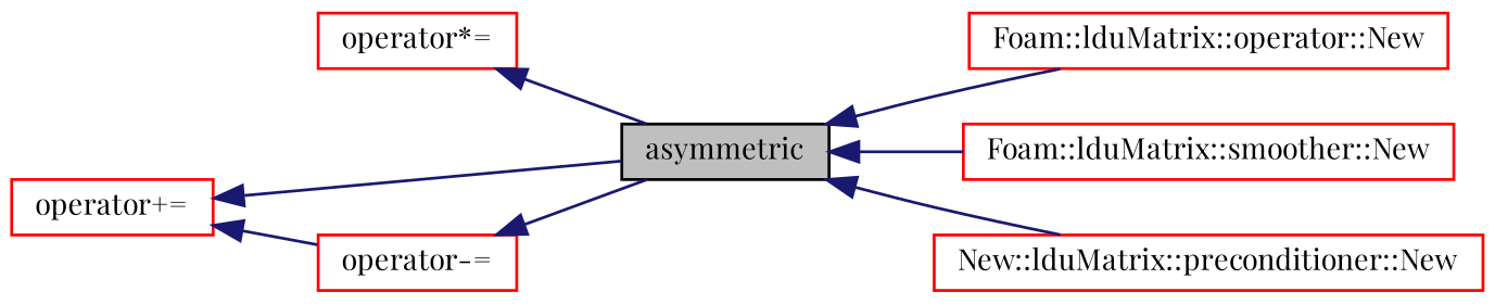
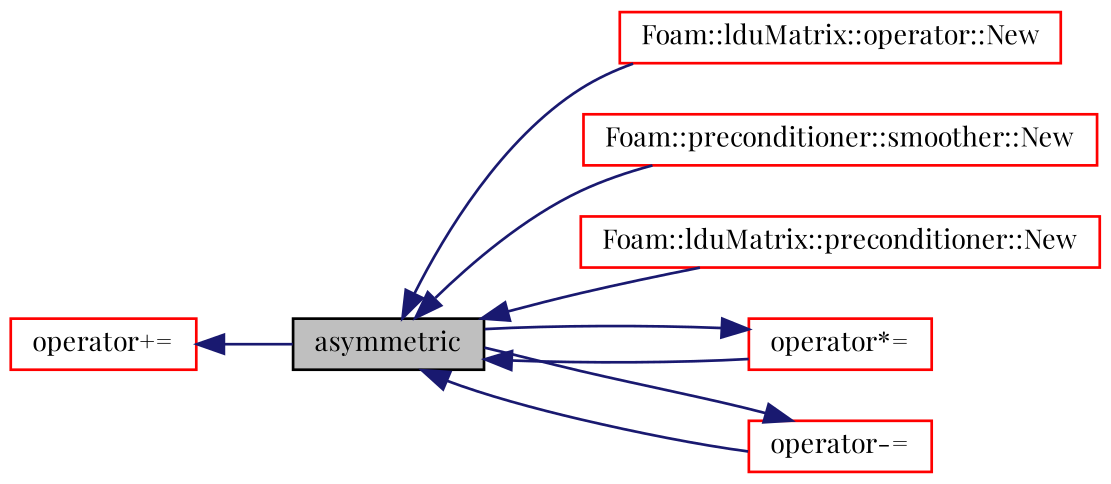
  digraph {
    fontname="Playfair Display"
    rankdir=LR
    node [color=red fontname="Playfair Display" fontsize=10 shape=record]
    edge [color=midnightblue dir=back fontname="Playfair Display" fontsize=10 labelfontname=Helvetica labelfontsize=10 style=solid]
    n1 [color=black fillcolor=grey75 fontcolor=black height=0.2 label=asymmetric style=filled width=0.4]
    n2 [height=0.2 label="Foam::lduMatrix::operator::New" width=0.4]
-   n3 [height=0.2 label="Foam::lduMatrix::smoother::New" width=0.4]
-   n4 [height=0.2 label="New::lduMatrix::preconditioner::New" width=0.4]
+   n3 [height=0.2 label="Foam::preconditioner::smoother::New" width=0.4]
+   n4 [height=0.2 label="Foam::lduMatrix::preconditioner::New" width=0.4]
    n5 [height=0.2 label="operator*=" width=0.4]
    n6 [height=0.2 label="operator-=" width=0.4]
    n7 [height=0.2 label="operator+=" width=0.4]
    n1 -> n2
    n1 -> n3
    n1 -> n4
-   n7 -> n6
+   n1 -> n5
+   n1 -> n6
    n5 -> n1
    n6 -> n1
    n7 -> n1
  }
